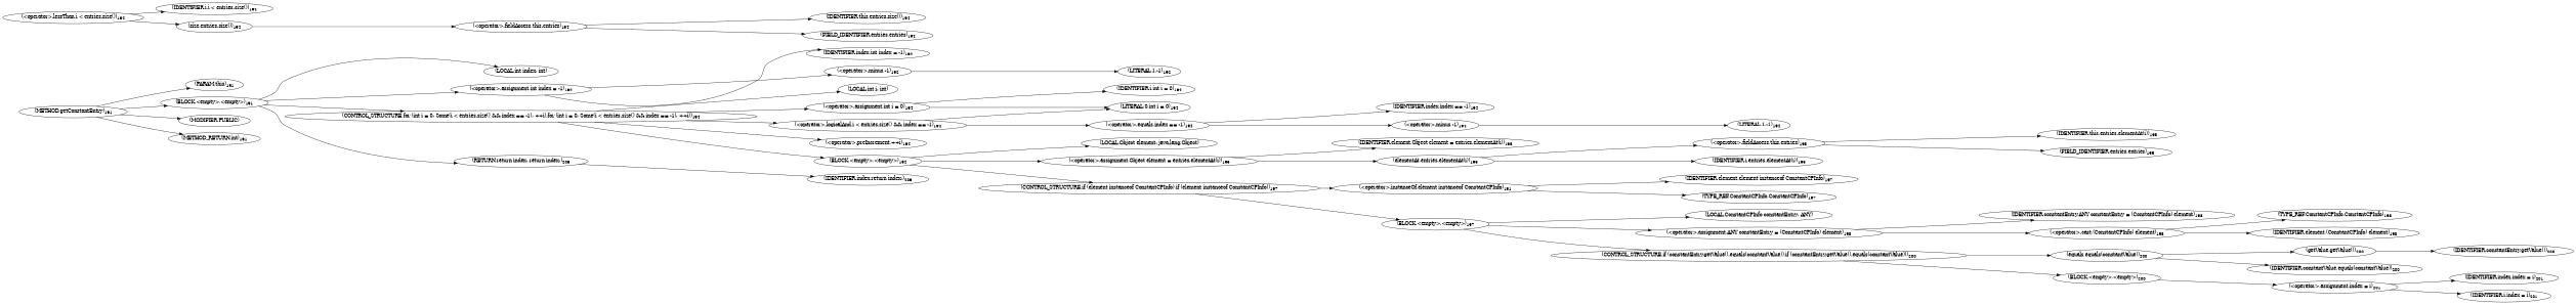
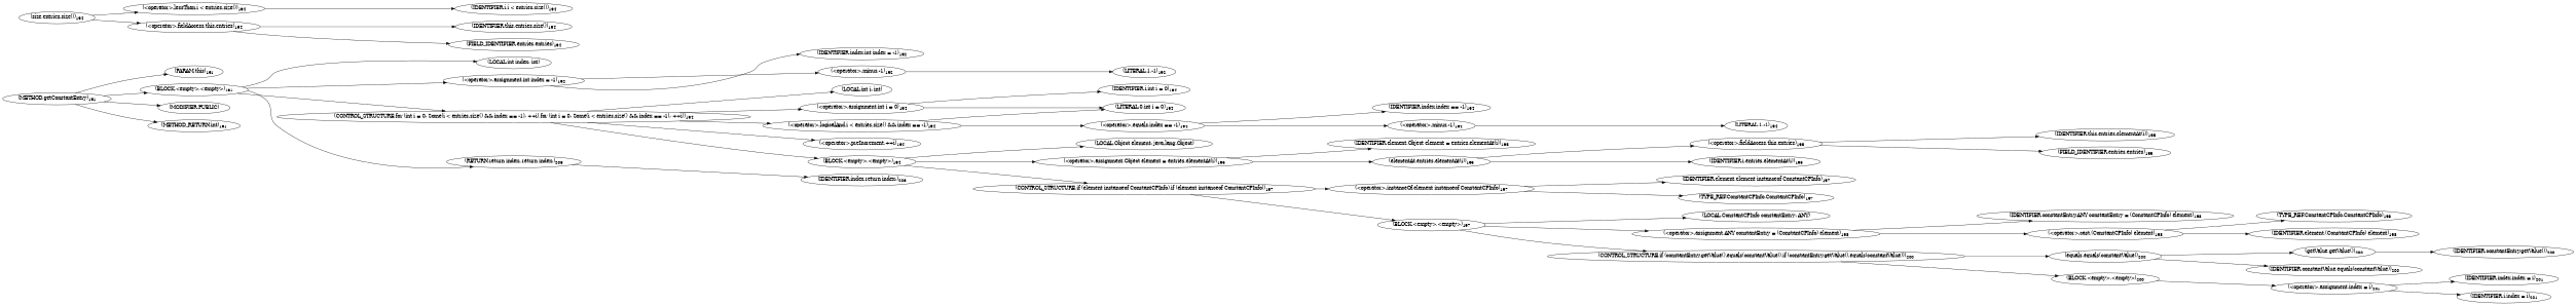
  digraph {
    rankdir=LR
    n1 [label=<(METHOD,getConstantEntry)<SUB>191</SUB>>]
    n2 [label=<(PARAM,this)<SUB>191</SUB>>]
    n3 [label=<(BLOCK,&lt;empty&gt;,&lt;empty&gt;)<SUB>191</SUB>>]
    n4 [label=<(MODIFIER,PUBLIC)>]
    n5 [label=<(METHOD_RETURN,int)<SUB>191</SUB>>]
    n6 [label=<(LOCAL,int index: int)>]
    n7 [label=<(&lt;operator&gt;.assignment,int index = -1)<SUB>192</SUB>>]
    n8 [label=<(CONTROL_STRUCTURE,for (int i = 0; Some(i &lt; entries.size() &amp;&amp; index == -1); ++i),for (int i = 0; Some(i &lt; entries.size() &amp;&amp; index == -1); ++i))<SUB>194</SUB>>]
    n9 [label=<(RETURN,return index;,return index;)<SUB>206</SUB>>]
    n10 [label=<(IDENTIFIER,index,int index = -1)<SUB>192</SUB>>]
    n11 [label=<(&lt;operator&gt;.minus,-1)<SUB>192</SUB>>]
    n12 [label=<(LOCAL,int i: int)>]
    n13 [label=<(&lt;operator&gt;.assignment,int i = 0)<SUB>194</SUB>>]
    n14 [label=<(&lt;operator&gt;.logicalAnd,i &lt; entries.size() &amp;&amp; index == -1)<SUB>194</SUB>>]
    n15 [label=<(&lt;operator&gt;.preIncrement,++i)<SUB>194</SUB>>]
    n16 [label=<(BLOCK,&lt;empty&gt;,&lt;empty&gt;)<SUB>194</SUB>>]
    n17 [label=<(IDENTIFIER,index,return index;)<SUB>206</SUB>>]
    n18 [label=<(LITERAL,1,-1)<SUB>192</SUB>>]
    n19 [label=<(IDENTIFIER,i,int i = 0)<SUB>194</SUB>>]
    n20 [label=<(LITERAL,0,int i = 0)<SUB>194</SUB>>]
    n21 [label=<(&lt;operator&gt;.equals,index == -1)<SUB>194</SUB>>]
    n22 [label=<(LOCAL,Object element: java.lang.Object)>]
    n23 [label=<(&lt;operator&gt;.assignment,Object element = entries.elementAt(i))<SUB>195</SUB>>]
    n24 [label=<(CONTROL_STRUCTURE,if (element instanceof ConstantCPInfo),if (element instanceof ConstantCPInfo))<SUB>197</SUB>>]
    n25 [label=<(&lt;operator&gt;.lessThan,i &lt; entries.size())<SUB>194</SUB>>]
    n26 [label=<(IDENTIFIER,i,i &lt; entries.size())<SUB>194</SUB>>]
    n27 [label=<(size,entries.size())<SUB>194</SUB>>]
    n28 [label=<(IDENTIFIER,index,index == -1)<SUB>194</SUB>>]
    n29 [label=<(&lt;operator&gt;.minus,-1)<SUB>194</SUB>>]
    n30 [label=<(&lt;operator&gt;.fieldAccess,this.entries)<SUB>194</SUB>>]
    n31 [label=<(IDENTIFIER,this,entries.size())<SUB>194</SUB>>]
    n32 [label=<(FIELD_IDENTIFIER,entries,entries)<SUB>194</SUB>>]
    n33 [label=<(LITERAL,1,-1)<SUB>194</SUB>>]
    n34 [label=<(IDENTIFIER,element,Object element = entries.elementAt(i))<SUB>195</SUB>>]
    n35 [label=<(elementAt,entries.elementAt(i))<SUB>195</SUB>>]
-   n36 [label=<(&lt;operator&gt;.instanceOf,element instanceof ConstantCPInfo)<SUB>191</SUB>>]
+   n36 [label=<(&lt;operator&gt;.instanceOf,element instanceof ConstantCPInfo)<SUB>197</SUB>>]
    n37 [label=<(BLOCK,&lt;empty&gt;,&lt;empty&gt;)<SUB>197</SUB>>]
    n38 [label=<(&lt;operator&gt;.fieldAccess,this.entries)<SUB>195</SUB>>]
    n39 [label=<(IDENTIFIER,i,entries.elementAt(i))<SUB>195</SUB>>]
    n40 [label=<(IDENTIFIER,this,entries.elementAt(i))<SUB>195</SUB>>]
    n41 [label=<(FIELD_IDENTIFIER,entries,entries)<SUB>195</SUB>>]
    n42 [label=<(IDENTIFIER,element,element instanceof ConstantCPInfo)<SUB>197</SUB>>]
    n43 [label=<(TYPE_REF,ConstantCPInfo,ConstantCPInfo)<SUB>197</SUB>>]
    n44 [label=<(LOCAL,ConstantCPInfo constantEntry: ANY)>]
    n45 [label=<(&lt;operator&gt;.assignment,ANY constantEntry = (ConstantCPInfo) element)<SUB>198</SUB>>]
    n46 [label=<(CONTROL_STRUCTURE,if (constantEntry.getValue().equals(constantValue)),if (constantEntry.getValue().equals(constantValue)))<SUB>200</SUB>>]
    n47 [label=<(IDENTIFIER,constantEntry,ANY constantEntry = (ConstantCPInfo) element)<SUB>198</SUB>>]
    n48 [label=<(&lt;operator&gt;.cast,(ConstantCPInfo) element)<SUB>198</SUB>>]
    n49 [label=<(equals,equals(constantValue))<SUB>200</SUB>>]
    n50 [label=<(BLOCK,&lt;empty&gt;,&lt;empty&gt;)<SUB>200</SUB>>]
    n51 [label=<(TYPE_REF,ConstantCPInfo,ConstantCPInfo)<SUB>198</SUB>>]
    n52 [label=<(IDENTIFIER,element,(ConstantCPInfo) element)<SUB>198</SUB>>]
    n53 [label=<(getValue,getValue())<SUB>200</SUB>>]
    n54 [label=<(IDENTIFIER,constantValue,equals(constantValue))<SUB>200</SUB>>]
    n55 [label=<(&lt;operator&gt;.assignment,index = i)<SUB>201</SUB>>]
    n56 [label=<(IDENTIFIER,constantEntry,getValue())<SUB>200</SUB>>]
    n57 [label=<(IDENTIFIER,index,index = i)<SUB>201</SUB>>]
    n58 [label=<(IDENTIFIER,i,index = i)<SUB>201</SUB>>]
    n1 -> n2
    n1 -> n3
    n1 -> n4
    n1 -> n5
    n3 -> n6
    n3 -> n7
    n3 -> n8
    n3 -> n9
    n7 -> n10
    n7 -> n11
    n8 -> n12
    n8 -> n13
    n8 -> n14
    n8 -> n15
    n8 -> n16
    n9 -> n17
    n11 -> n18
    n13 -> n19
    n13 -> n20
    n14 -> n20
    n14 -> n21
    n16 -> n22
    n16 -> n23
    n16 -> n24
    n21 -> n28
    n21 -> n29
    n23 -> n34
    n23 -> n35
    n24 -> n36
    n24 -> n37
    n25 -> n26
-   n25 -> n27
+   n27 -> n25
    n27 -> n30
    n29 -> n33
    n30 -> n31
    n30 -> n32
    n35 -> n38
    n35 -> n39
    n36 -> n42
    n36 -> n43
    n37 -> n44
    n37 -> n45
    n37 -> n46
    n38 -> n40
    n38 -> n41
    n45 -> n47
    n45 -> n48
    n46 -> n49
    n46 -> n50
    n48 -> n51
    n48 -> n52
    n49 -> n53
    n49 -> n54
    n50 -> n55
    n53 -> n56
    n55 -> n57
    n55 -> n58
  }
